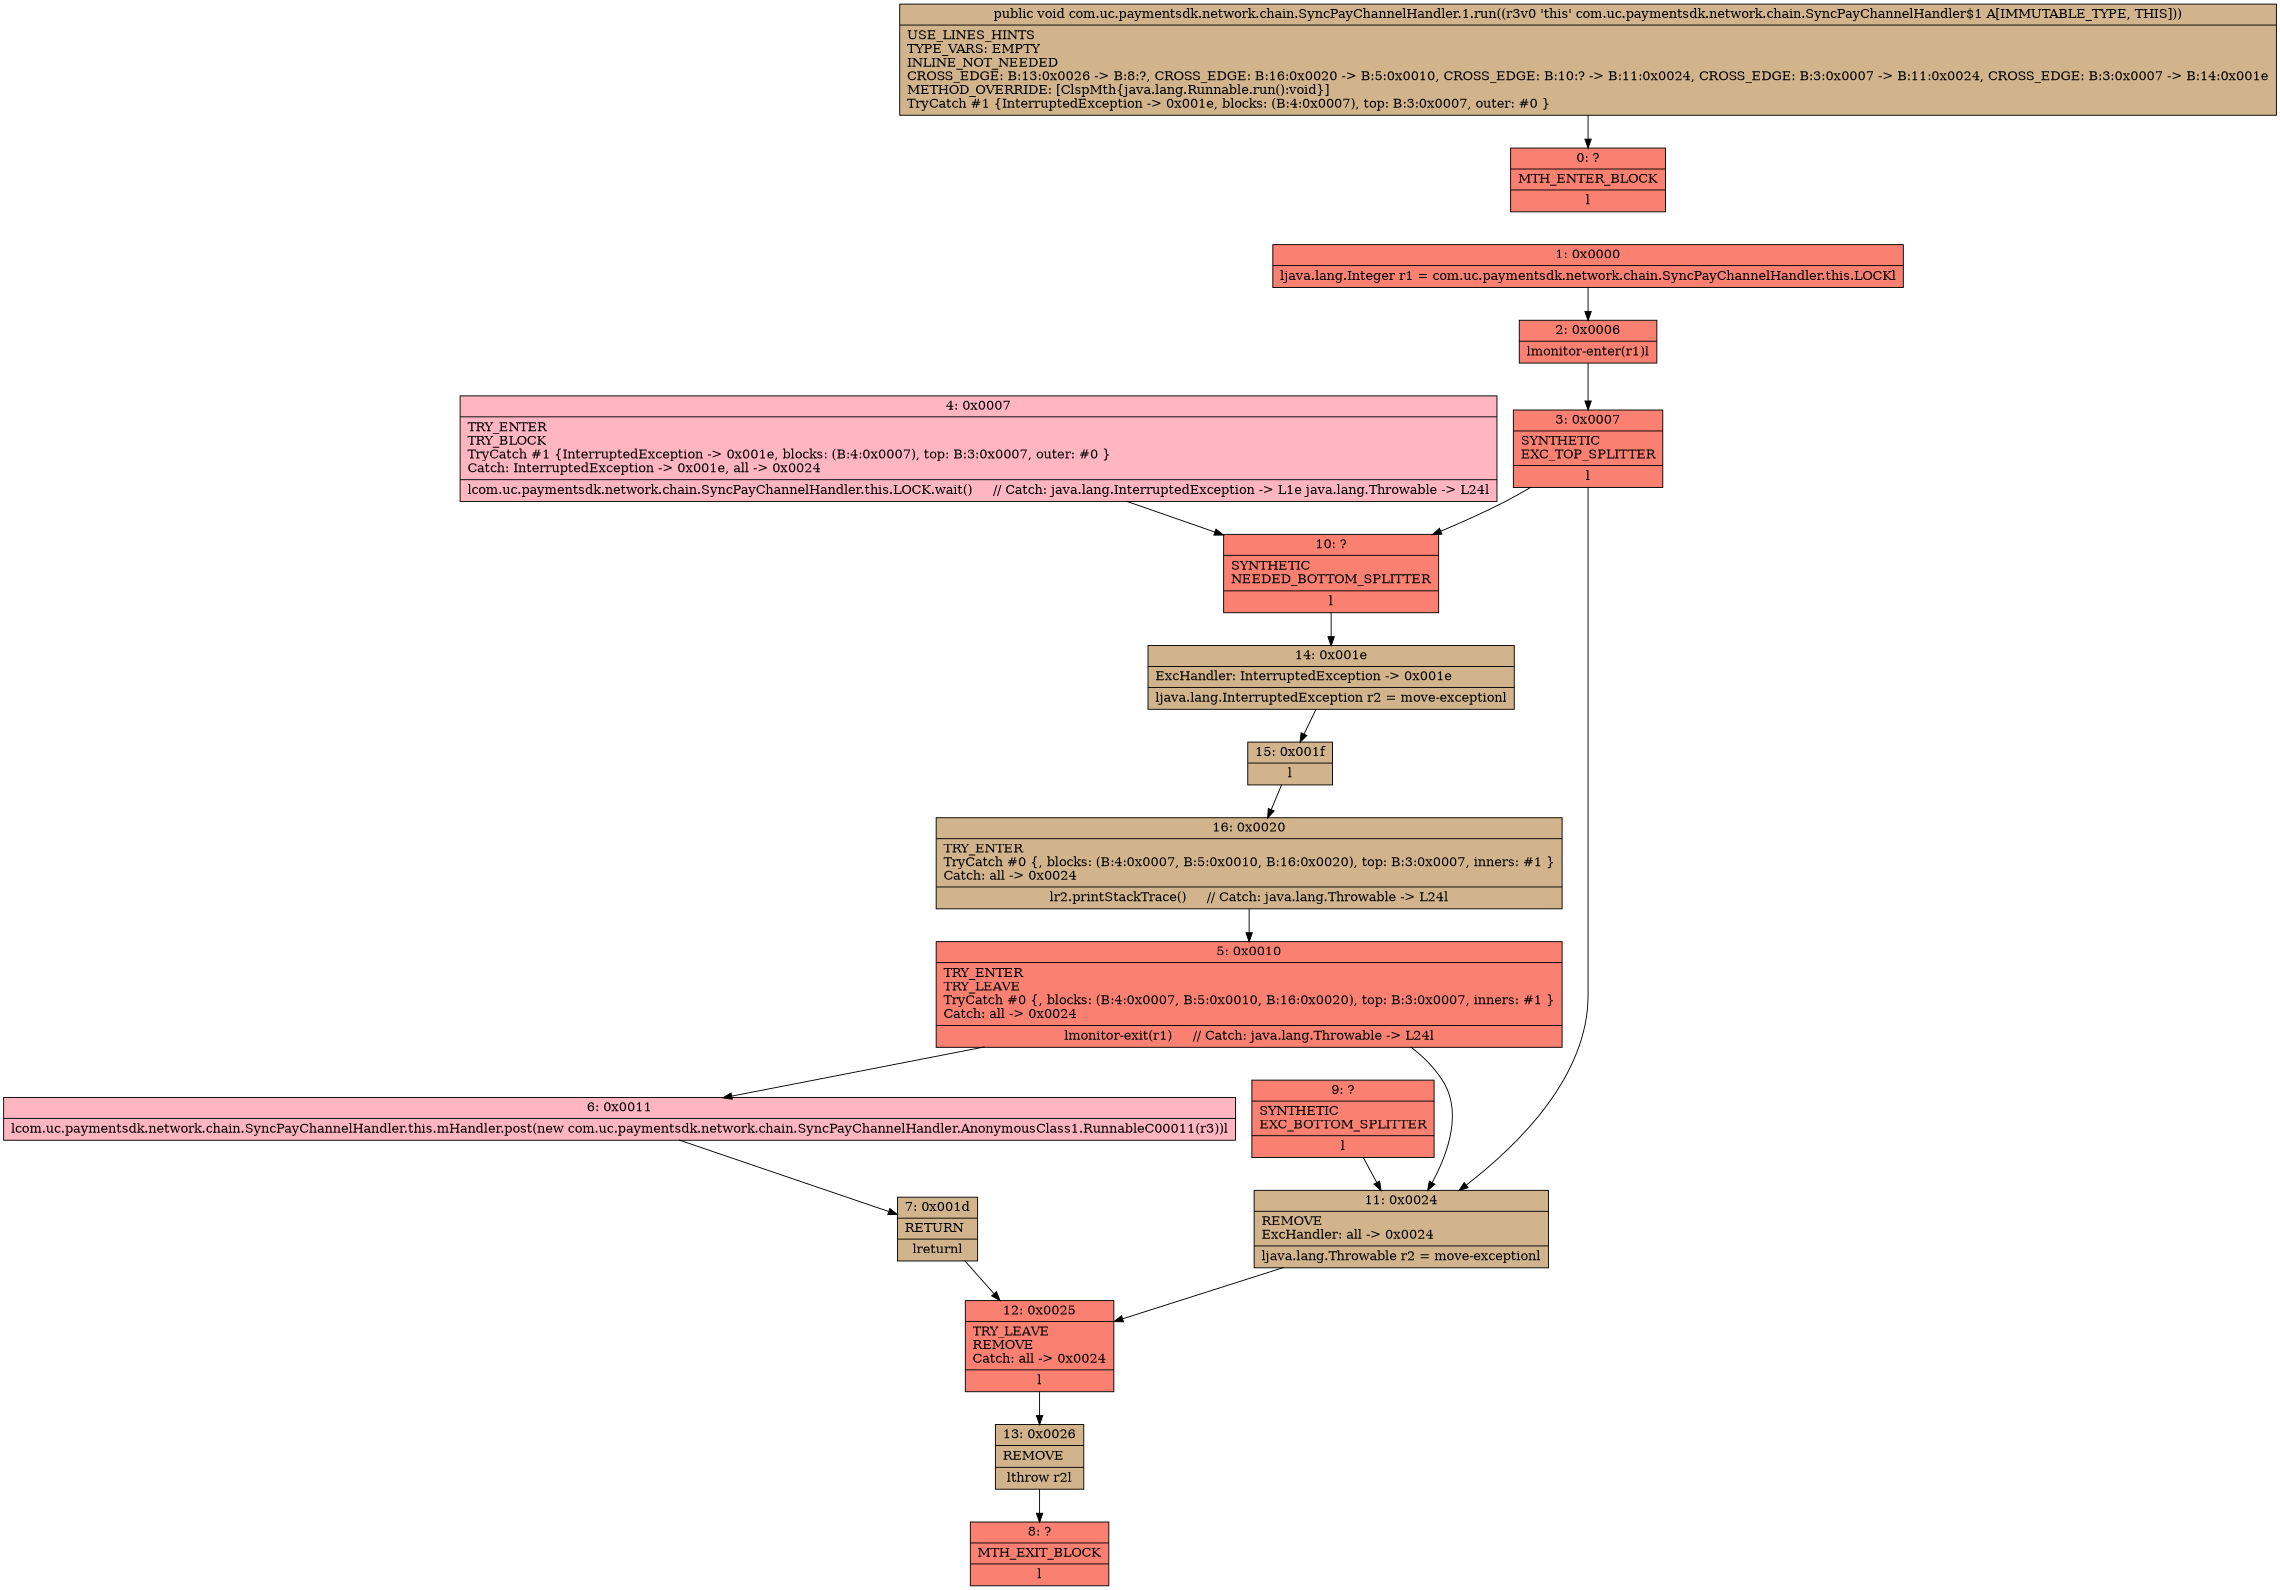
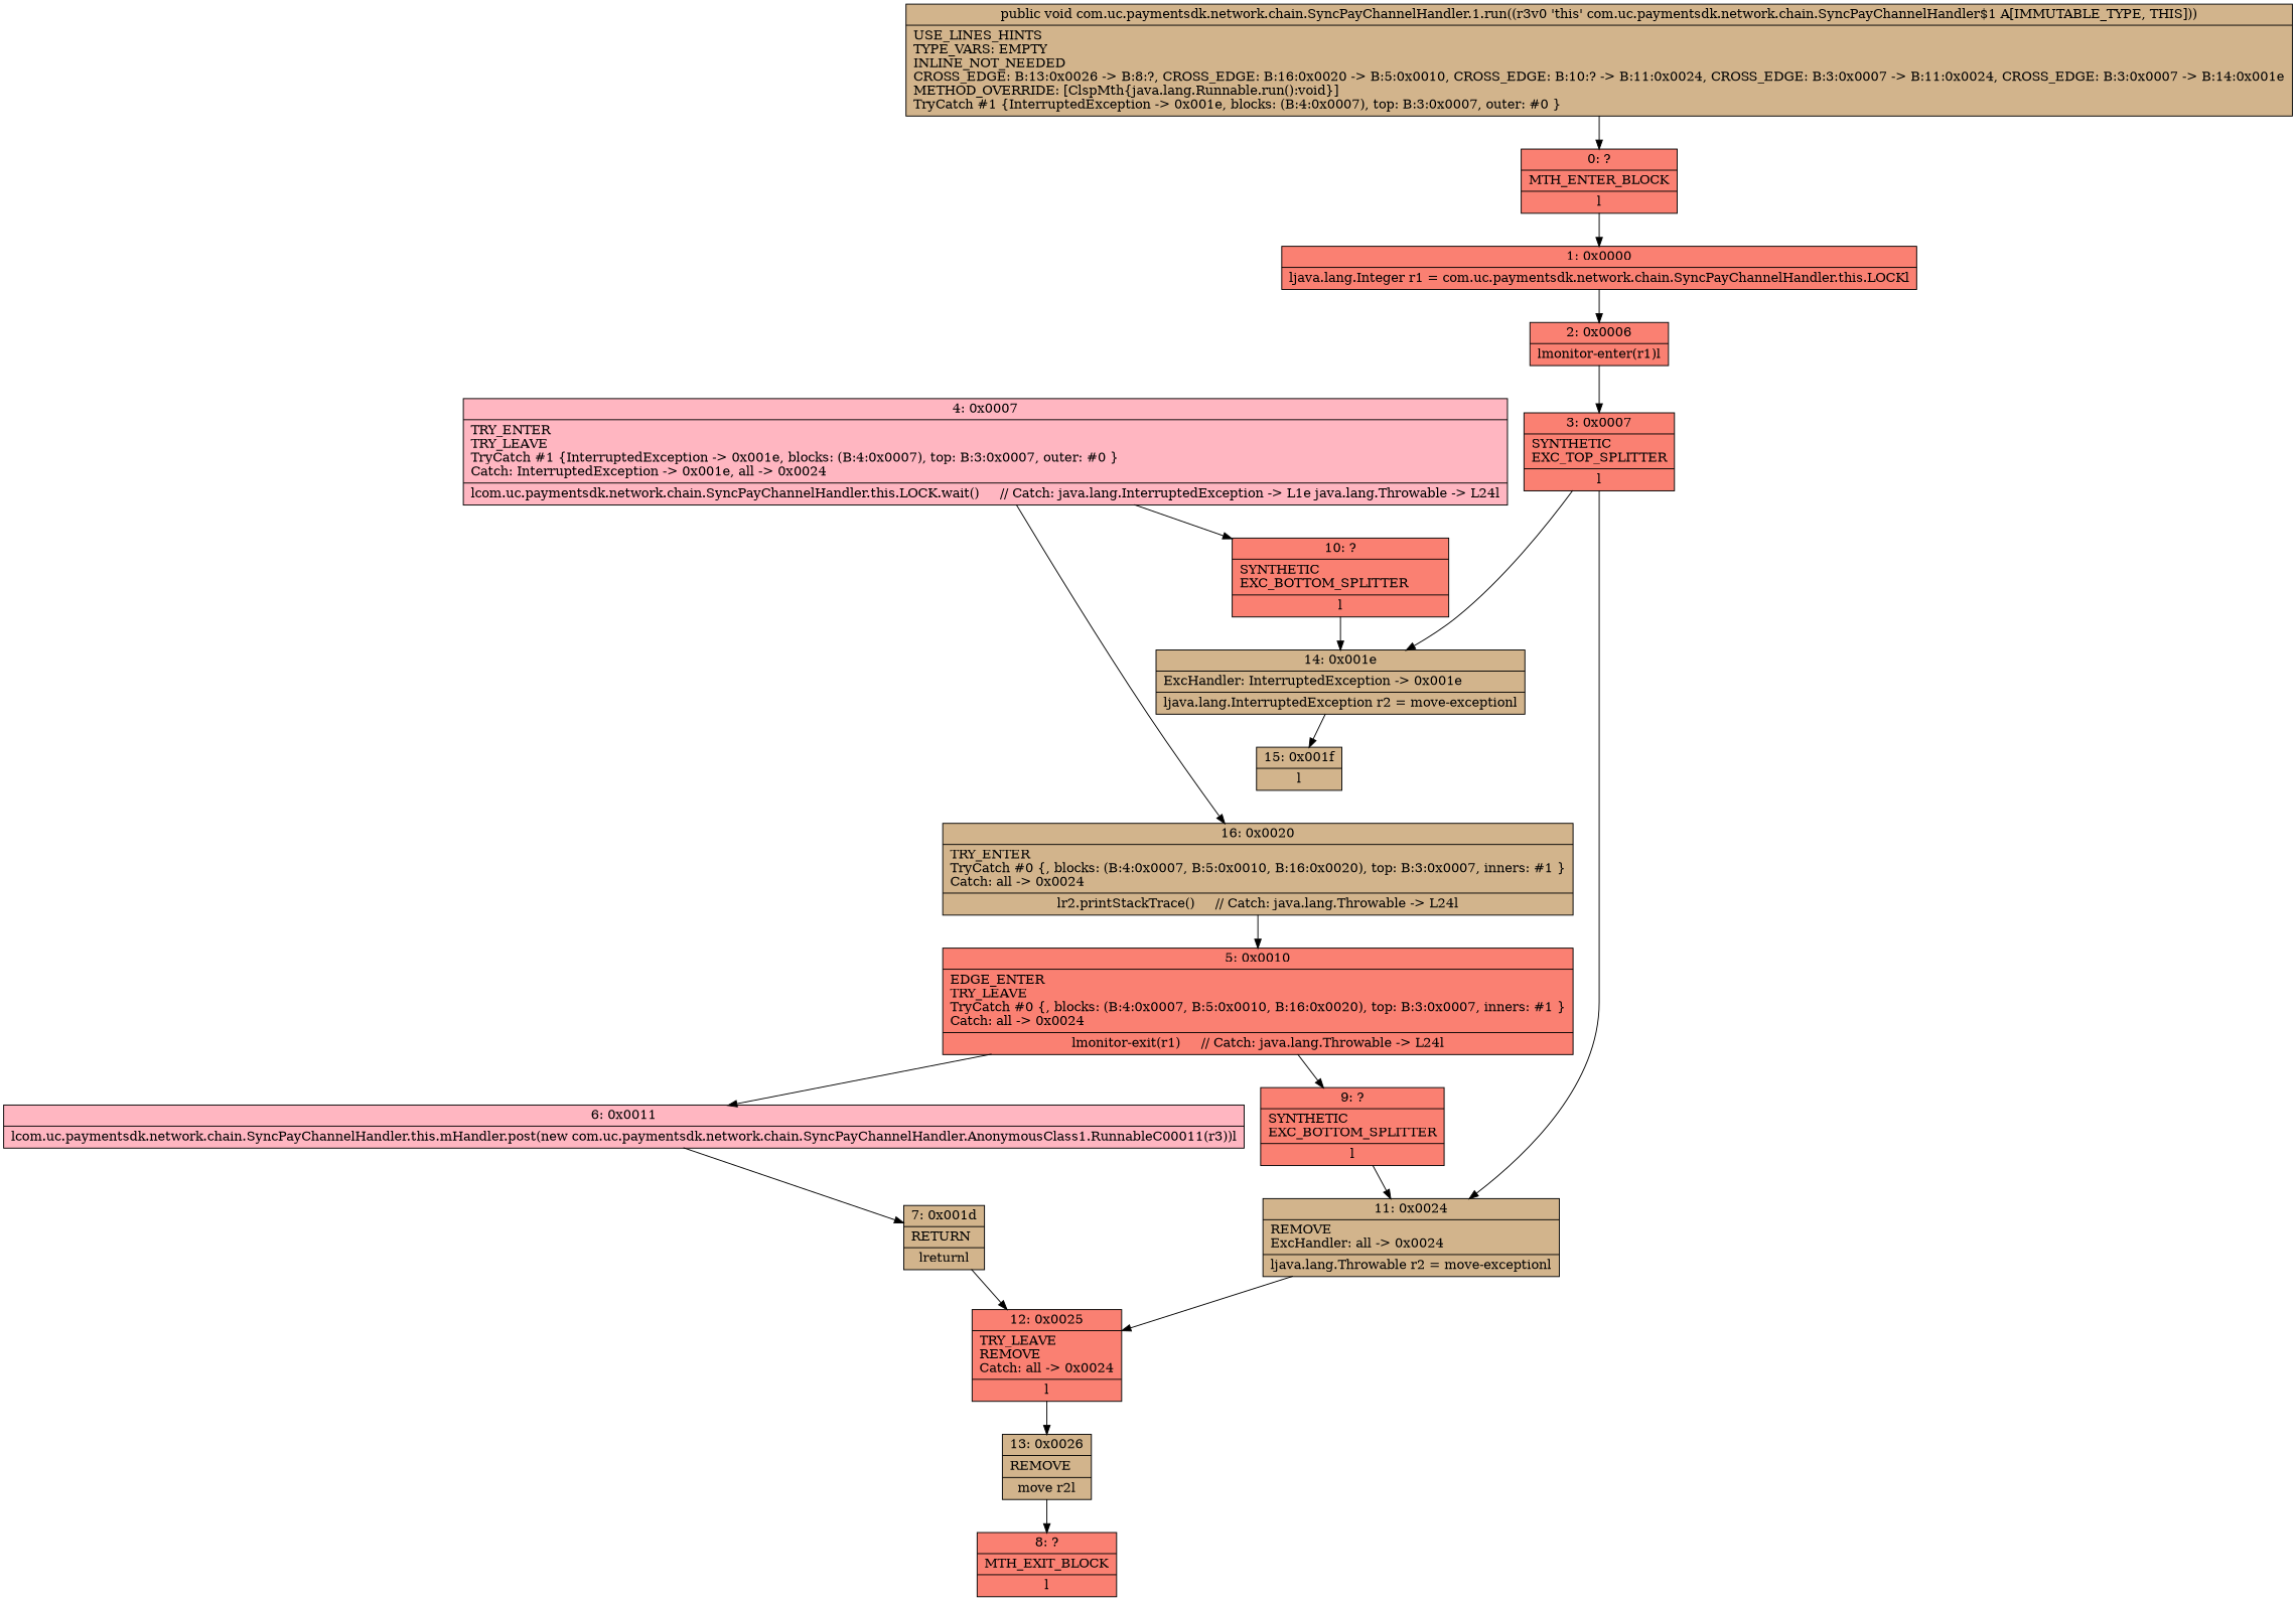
  digraph {
    node [fillcolor=salmon shape=record style=filled]
    n1 [label="{0\:\ ?|MTH_ENTER_BLOCK\l|l}"]
    n2 [label="{1\:\ 0x0000|ljava.lang.Integer r1 = com.uc.paymentsdk.network.chain.SyncPayChannelHandler.this.LOCKl}"]
    n3 [label="{2\:\ 0x0006|lmonitor\-enter(r1)l}"]
    n4 [label="{3\:\ 0x0007|SYNTHETIC\lEXC_TOP_SPLITTER\l|l}"]
    n5 [fillcolor=tan label="{11\:\ 0x0024|REMOVE\lExcHandler: all \-\> 0x0024\l|ljava.lang.Throwable r2 = move\-exceptionl}"]
    n6 [fillcolor=tan label="{14\:\ 0x001e|ExcHandler: InterruptedException \-\> 0x001e\l|ljava.lang.InterruptedException r2 = move\-exceptionl}"]
-   n7 [fillcolor=lightpink label="{4\:\ 0x0007|TRY_ENTER\lTRY_BLOCK\lTryCatch #1 \{InterruptedException \-\> 0x001e, blocks: (B:4:0x0007), top: B:3:0x0007, outer: #0 \}\lCatch: InterruptedException \-\> 0x001e, all \-\> 0x0024\l|lcom.uc.paymentsdk.network.chain.SyncPayChannelHandler.this.LOCK.wait()     \/\/ Catch: java.lang.InterruptedException \-\> L1e java.lang.Throwable \-\> L24l}"]
-   n8 [label="{10\:\ ?|SYNTHETIC\lNEEDED_BOTTOM_SPLITTER\l|l}"]
+   n7 [fillcolor=lightpink label="{4\:\ 0x0007|TRY_ENTER\lTRY_LEAVE\lTryCatch #1 \{InterruptedException \-\> 0x001e, blocks: (B:4:0x0007), top: B:3:0x0007, outer: #0 \}\lCatch: InterruptedException \-\> 0x001e, all \-\> 0x0024\l|lcom.uc.paymentsdk.network.chain.SyncPayChannelHandler.this.LOCK.wait()     \/\/ Catch: java.lang.InterruptedException \-\> L1e java.lang.Throwable \-\> L24l}"]
+   n8 [label="{10\:\ ?|SYNTHETIC\lEXC_BOTTOM_SPLITTER\l|l}"]
    n9 [label="{12\:\ 0x0025|TRY_LEAVE\lREMOVE\lCatch: all \-\> 0x0024\l|l}"]
    n10 [fillcolor=tan label="{15\:\ 0x001f|l}"]
-   n11 [label="{5\:\ 0x0010|TRY_ENTER\lTRY_LEAVE\lTryCatch #0 \{, blocks: (B:4:0x0007, B:5:0x0010, B:16:0x0020), top: B:3:0x0007, inners: #1 \}\lCatch: all \-\> 0x0024\l|lmonitor\-exit(r1)     \/\/ Catch: java.lang.Throwable \-\> L24l}"]
+   n11 [label="{5\:\ 0x0010|EDGE_ENTER\lTRY_LEAVE\lTryCatch #0 \{, blocks: (B:4:0x0007, B:5:0x0010, B:16:0x0020), top: B:3:0x0007, inners: #1 \}\lCatch: all \-\> 0x0024\l|lmonitor\-exit(r1)     \/\/ Catch: java.lang.Throwable \-\> L24l}"]
    n12 [fillcolor=lightpink label="{6\:\ 0x0011|lcom.uc.paymentsdk.network.chain.SyncPayChannelHandler.this.mHandler.post(new com.uc.paymentsdk.network.chain.SyncPayChannelHandler.AnonymousClass1.RunnableC00011(r3))l}"]
    n13 [label="{9\:\ ?|SYNTHETIC\lEXC_BOTTOM_SPLITTER\l|l}"]
    n14 [fillcolor=tan label="{7\:\ 0x001d|RETURN\l|lreturnl}"]
    n15 [label="{8\:\ ?|MTH_EXIT_BLOCK\l|l}"]
-   n16 [fillcolor=tan label="{13\:\ 0x0026|REMOVE\l|lthrow r2l}"]
+   n16 [fillcolor=tan label="{13\:\ 0x0026|REMOVE\l|move r2l}"]
    n17 [fillcolor=tan label="{16\:\ 0x0020|TRY_ENTER\lTryCatch #0 \{, blocks: (B:4:0x0007, B:5:0x0010, B:16:0x0020), top: B:3:0x0007, inners: #1 \}\lCatch: all \-\> 0x0024\l|lr2.printStackTrace()     \/\/ Catch: java.lang.Throwable \-\> L24l}"]
    n18 [fillcolor=tan label="{public void com.uc.paymentsdk.network.chain.SyncPayChannelHandler.1.run((r3v0 'this' com.uc.paymentsdk.network.chain.SyncPayChannelHandler$1 A[IMMUTABLE_TYPE, THIS]))  | USE_LINES_HINTS\lTYPE_VARS: EMPTY\lINLINE_NOT_NEEDED\lCROSS_EDGE: B:13:0x0026 \-\> B:8:?, CROSS_EDGE: B:16:0x0020 \-\> B:5:0x0010, CROSS_EDGE: B:10:? \-\> B:11:0x0024, CROSS_EDGE: B:3:0x0007 \-\> B:11:0x0024, CROSS_EDGE: B:3:0x0007 \-\> B:14:0x001e\lMETHOD_OVERRIDE: [ClspMth\{java.lang.Runnable.run():void\}]\lTryCatch #1 \{InterruptedException \-\> 0x001e, blocks: (B:4:0x0007), top: B:3:0x0007, outer: #0 \}\l}"]
+   n1 -> n2
    n2 -> n3
    n3 -> n4
    n4 -> n5
-   n4 -> n8
+   n4 -> n6
    n5 -> n9
    n6 -> n10
    n7 -> n8
    n8 -> n6
    n9 -> n16
-   n10 -> n17
+   n7 -> n17
    n11 -> n12
-   n11 -> n5
+   n11 -> n13
    n12 -> n14
    n13 -> n5
    n14 -> n9
    n16 -> n15
    n17 -> n11
    n18 -> n1
  }
